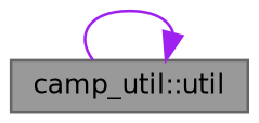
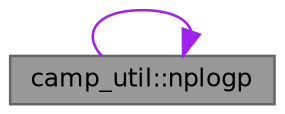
  digraph {
    rankdir=LR
-   n1 [color=gray40 fillcolor=grey60 fontcolor=black fontname=Helvetica fontsize=10 height=0.2 label="camp_util::util" shape=box style=filled width=0.4]
+   n1 [color=gray40 fillcolor=grey60 fontcolor=black fontname=Helvetica fontsize=10 height=0.2 label="camp_util::nplogp" shape=box style=filled width=0.4]
    n1 -> n1 [color=purple fontname=Helvetica fontsize=10 labelfontname=Helvetica labelfontsize=10 style=solid]
  }
